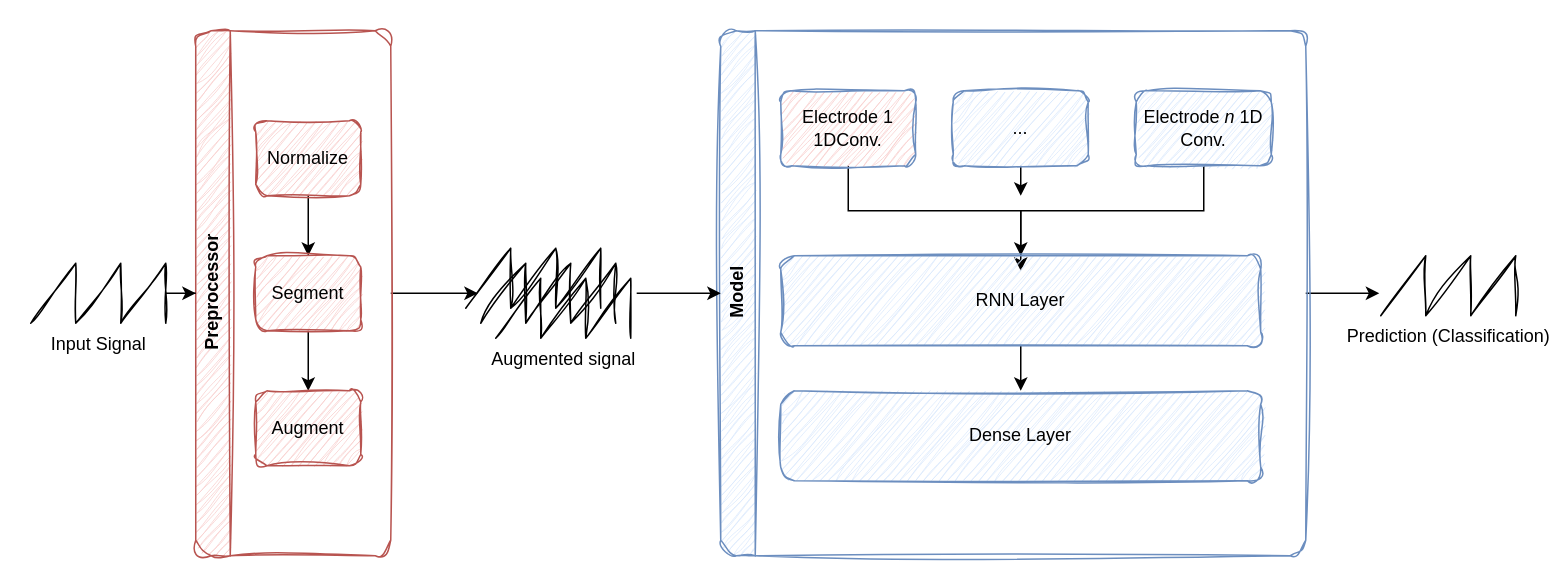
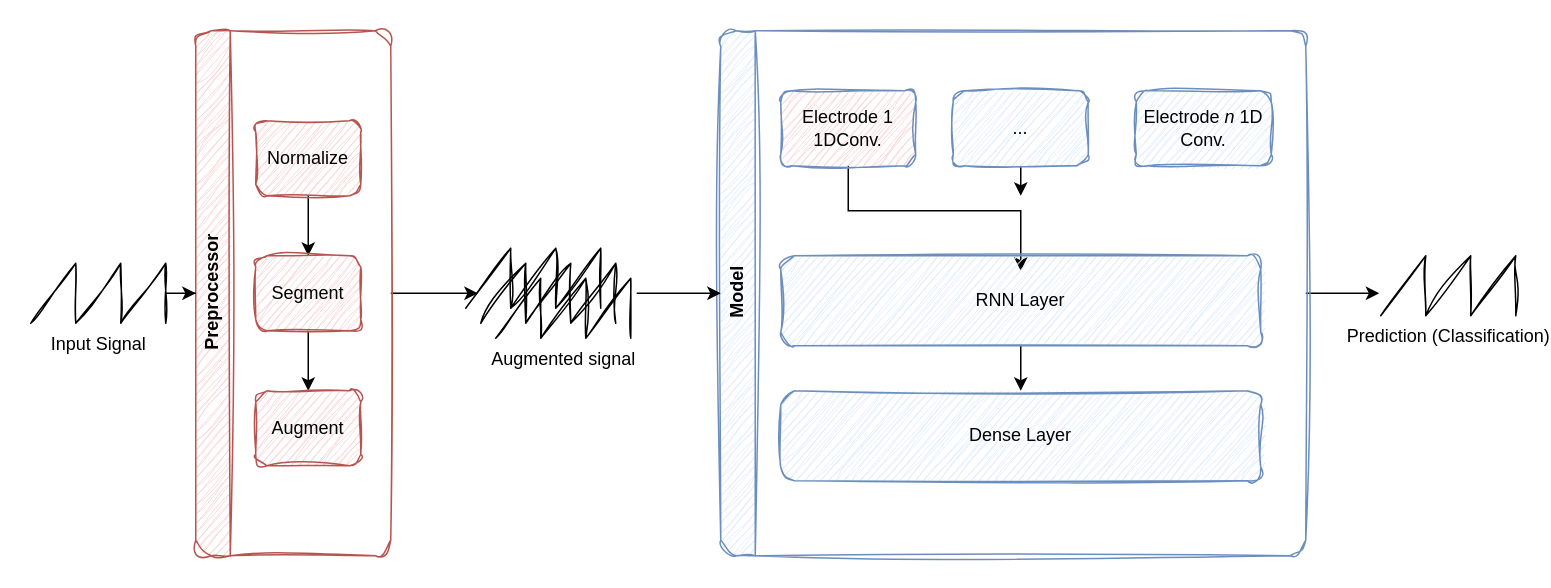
  <mxCell id="0" />
  <mxCell id="1" parent="0" />
  <mxCell id="2" style="edgeStyle=orthogonalEdgeStyle;rounded=0;orthogonalLoop=1;jettySize=auto;html=1;entryX=-0.011;entryY=0.625;entryDx=0;entryDy=0;entryPerimeter=0;" edge="1" parent="1" source="3" target="26"><mxGeometry relative="1" as="geometry" /></mxCell>
  <mxCell id="3" value="Model" style="swimlane;horizontal=0;whiteSpace=wrap;html=1;fillColor=#dae8fc;strokeColor=#6c8ebf;fillStyle=auto;sketch=1;curveFitting=1;jiggle=2;shadow=0;rounded=1;" vertex="1" parent="1"><mxGeometry x="480" y="20" width="390" height="350" as="geometry" /></mxCell>
  <mxCell id="4" style="edgeStyle=orthogonalEdgeStyle;rounded=0;orthogonalLoop=1;jettySize=auto;html=1;entryX=0.5;entryY=0.167;entryDx=0;entryDy=0;entryPerimeter=0;" edge="1" parent="3" source="5" target="11"><mxGeometry relative="1" as="geometry" /></mxCell>
  <mxCell id="5" value="Electrode 1 1DConv." style="rounded=1;whiteSpace=wrap;html=1;sketch=1;curveFitting=1;jiggle=2;fillColor=#f8cecc;strokeColor=#6c8ebf;" vertex="1" parent="3"><mxGeometry x="40" y="40" width="90" height="50" as="geometry" /></mxCell>
  <mxCell id="6" style="edgeStyle=orthogonalEdgeStyle;rounded=0;orthogonalLoop=1;jettySize=auto;html=1;" edge="1" parent="3" source="7"><mxGeometry relative="1" as="geometry"><mxPoint x="200" y="110" as="targetPoint" /></mxGeometry></mxCell>
  <mxCell id="7" value="..." style="rounded=1;whiteSpace=wrap;html=1;sketch=1;curveFitting=1;jiggle=2;fillColor=#dae8fc;strokeColor=#6c8ebf;" vertex="1" parent="3"><mxGeometry x="155" y="40" width="90" height="50" as="geometry" /></mxCell>
- <mxCell id="8" style="edgeStyle=orthogonalEdgeStyle;rounded=0;orthogonalLoop=1;jettySize=auto;html=1;" edge="1" parent="3" source="9" target="11"><mxGeometry relative="1" as="geometry" /></mxCell>
  <mxCell id="9" value="Electrode &lt;i&gt;n&lt;/i&gt; 1D Conv." style="rounded=1;whiteSpace=wrap;html=1;sketch=1;curveFitting=1;jiggle=2;fillColor=#dae8fc;strokeColor=#6c8ebf;" vertex="1" parent="3"><mxGeometry x="277" y="40" width="90" height="50" as="geometry" /></mxCell>
  <mxCell id="10" style="edgeStyle=orthogonalEdgeStyle;rounded=0;orthogonalLoop=1;jettySize=auto;html=1;" edge="1" parent="3" source="11" target="12"><mxGeometry relative="1" as="geometry" /></mxCell>
  <mxCell id="11" value="RNN Layer" style="rounded=1;whiteSpace=wrap;html=1;sketch=1;curveFitting=1;jiggle=2;fillColor=#dae8fc;strokeColor=#6c8ebf;" vertex="1" parent="3"><mxGeometry x="40" y="150" width="320" height="60" as="geometry" /></mxCell>
  <mxCell id="12" value="Dense Layer" style="rounded=1;whiteSpace=wrap;html=1;fillColor=#dae8fc;strokeColor=#6c8ebf;sketch=1;curveFitting=1;jiggle=2;" vertex="1" parent="3"><mxGeometry x="40" y="240" width="320" height="60" as="geometry" /></mxCell>
  <mxCell id="13" style="edgeStyle=orthogonalEdgeStyle;rounded=0;orthogonalLoop=1;jettySize=auto;html=1;exitX=1;exitY=0.5;exitDx=0;exitDy=0;entryX=-0.022;entryY=0.5;entryDx=0;entryDy=0;entryPerimeter=0;" edge="1" parent="1" source="14" target="23"><mxGeometry relative="1" as="geometry" /></mxCell>
  <mxCell id="14" value="Preprocessor" style="swimlane;horizontal=0;whiteSpace=wrap;html=1;fillColor=#f8cecc;strokeColor=#b85450;fillStyle=auto;sketch=1;curveFitting=1;jiggle=2;shadow=0;rounded=1;" vertex="1" parent="1"><mxGeometry x="130" y="20" width="130" height="350" as="geometry" /></mxCell>
  <mxCell id="15" style="edgeStyle=orthogonalEdgeStyle;rounded=0;orthogonalLoop=1;jettySize=auto;html=1;" edge="1" parent="14" source="16" target="18"><mxGeometry relative="1" as="geometry" /></mxCell>
  <mxCell id="16" value="Normalize" style="rounded=1;whiteSpace=wrap;html=1;sketch=1;curveFitting=1;jiggle=2;fillColor=#f8cecc;strokeColor=#b85450;" vertex="1" parent="14"><mxGeometry x="40" y="60" width="70" height="50" as="geometry" /></mxCell>
  <mxCell id="17" style="edgeStyle=orthogonalEdgeStyle;rounded=0;orthogonalLoop=1;jettySize=auto;html=1;entryX=0.5;entryY=0;entryDx=0;entryDy=0;" edge="1" parent="14" source="18" target="19"><mxGeometry relative="1" as="geometry" /></mxCell>
  <mxCell id="18" value="Segment" style="rounded=1;whiteSpace=wrap;html=1;sketch=1;curveFitting=1;jiggle=2;fillColor=#f8cecc;strokeColor=#b85450;" vertex="1" parent="14"><mxGeometry x="40" y="150" width="70" height="50" as="geometry" /></mxCell>
  <mxCell id="19" value="Augment" style="rounded=1;whiteSpace=wrap;html=1;sketch=1;curveFitting=1;jiggle=2;fillColor=#f8cecc;strokeColor=#b85450;" vertex="1" parent="14"><mxGeometry x="40" y="240" width="70" height="50" as="geometry" /></mxCell>
  <mxCell id="20" style="edgeStyle=orthogonalEdgeStyle;rounded=0;orthogonalLoop=1;jettySize=auto;html=1;" edge="1" parent="1" source="21" target="14"><mxGeometry relative="1" as="geometry" /></mxCell>
  <mxCell id="21" value="Input Signal" style="pointerEvents=1;verticalLabelPosition=bottom;shadow=0;dashed=0;align=center;html=1;verticalAlign=top;shape=mxgraph.electrical.waveforms.sawtooth;sketch=1;curveFitting=1;jiggle=2;" vertex="1" parent="1"><mxGeometry y="175" width="90" height="40" as="geometry" x="20" /></mxCell>
  <mxCell id="22" value="" style="pointerEvents=1;verticalLabelPosition=bottom;shadow=0;dashed=0;align=center;html=1;verticalAlign=top;shape=mxgraph.electrical.waveforms.sawtooth;sketch=1;curveFitting=1;jiggle=2;" vertex="1" parent="1"><mxGeometry x="310" y="165" width="90" height="40" as="geometry" /></mxCell>
  <mxCell id="23" value="" style="pointerEvents=1;verticalLabelPosition=bottom;shadow=0;dashed=0;align=center;html=1;verticalAlign=top;shape=mxgraph.electrical.waveforms.sawtooth;sketch=1;curveFitting=1;jiggle=2;" vertex="1" parent="1"><mxGeometry x="320" y="175" width="90" height="40" as="geometry" /></mxCell>
  <mxCell id="24" style="edgeStyle=orthogonalEdgeStyle;rounded=0;orthogonalLoop=1;jettySize=auto;html=1;exitX=1.044;exitY=0.25;exitDx=0;exitDy=0;exitPerimeter=0;" edge="1" parent="1" source="25" target="3"><mxGeometry relative="1" as="geometry" /></mxCell>
  <mxCell id="25" value="Augmented signal" style="pointerEvents=1;verticalLabelPosition=bottom;shadow=0;dashed=0;align=center;html=1;verticalAlign=top;shape=mxgraph.electrical.waveforms.sawtooth;sketch=1;curveFitting=1;jiggle=2;" vertex="1" parent="1"><mxGeometry x="330" y="185" width="90" height="40" as="geometry" /></mxCell>
  <mxCell id="26" value="Prediction (Classification)" style="pointerEvents=1;verticalLabelPosition=bottom;shadow=0;dashed=0;align=center;html=1;verticalAlign=top;shape=mxgraph.electrical.waveforms.sawtooth;sketch=1;curveFitting=1;jiggle=2;" vertex="1" parent="1"><mxGeometry x="920" y="170" width="90" height="40" as="geometry" /></mxCell>
